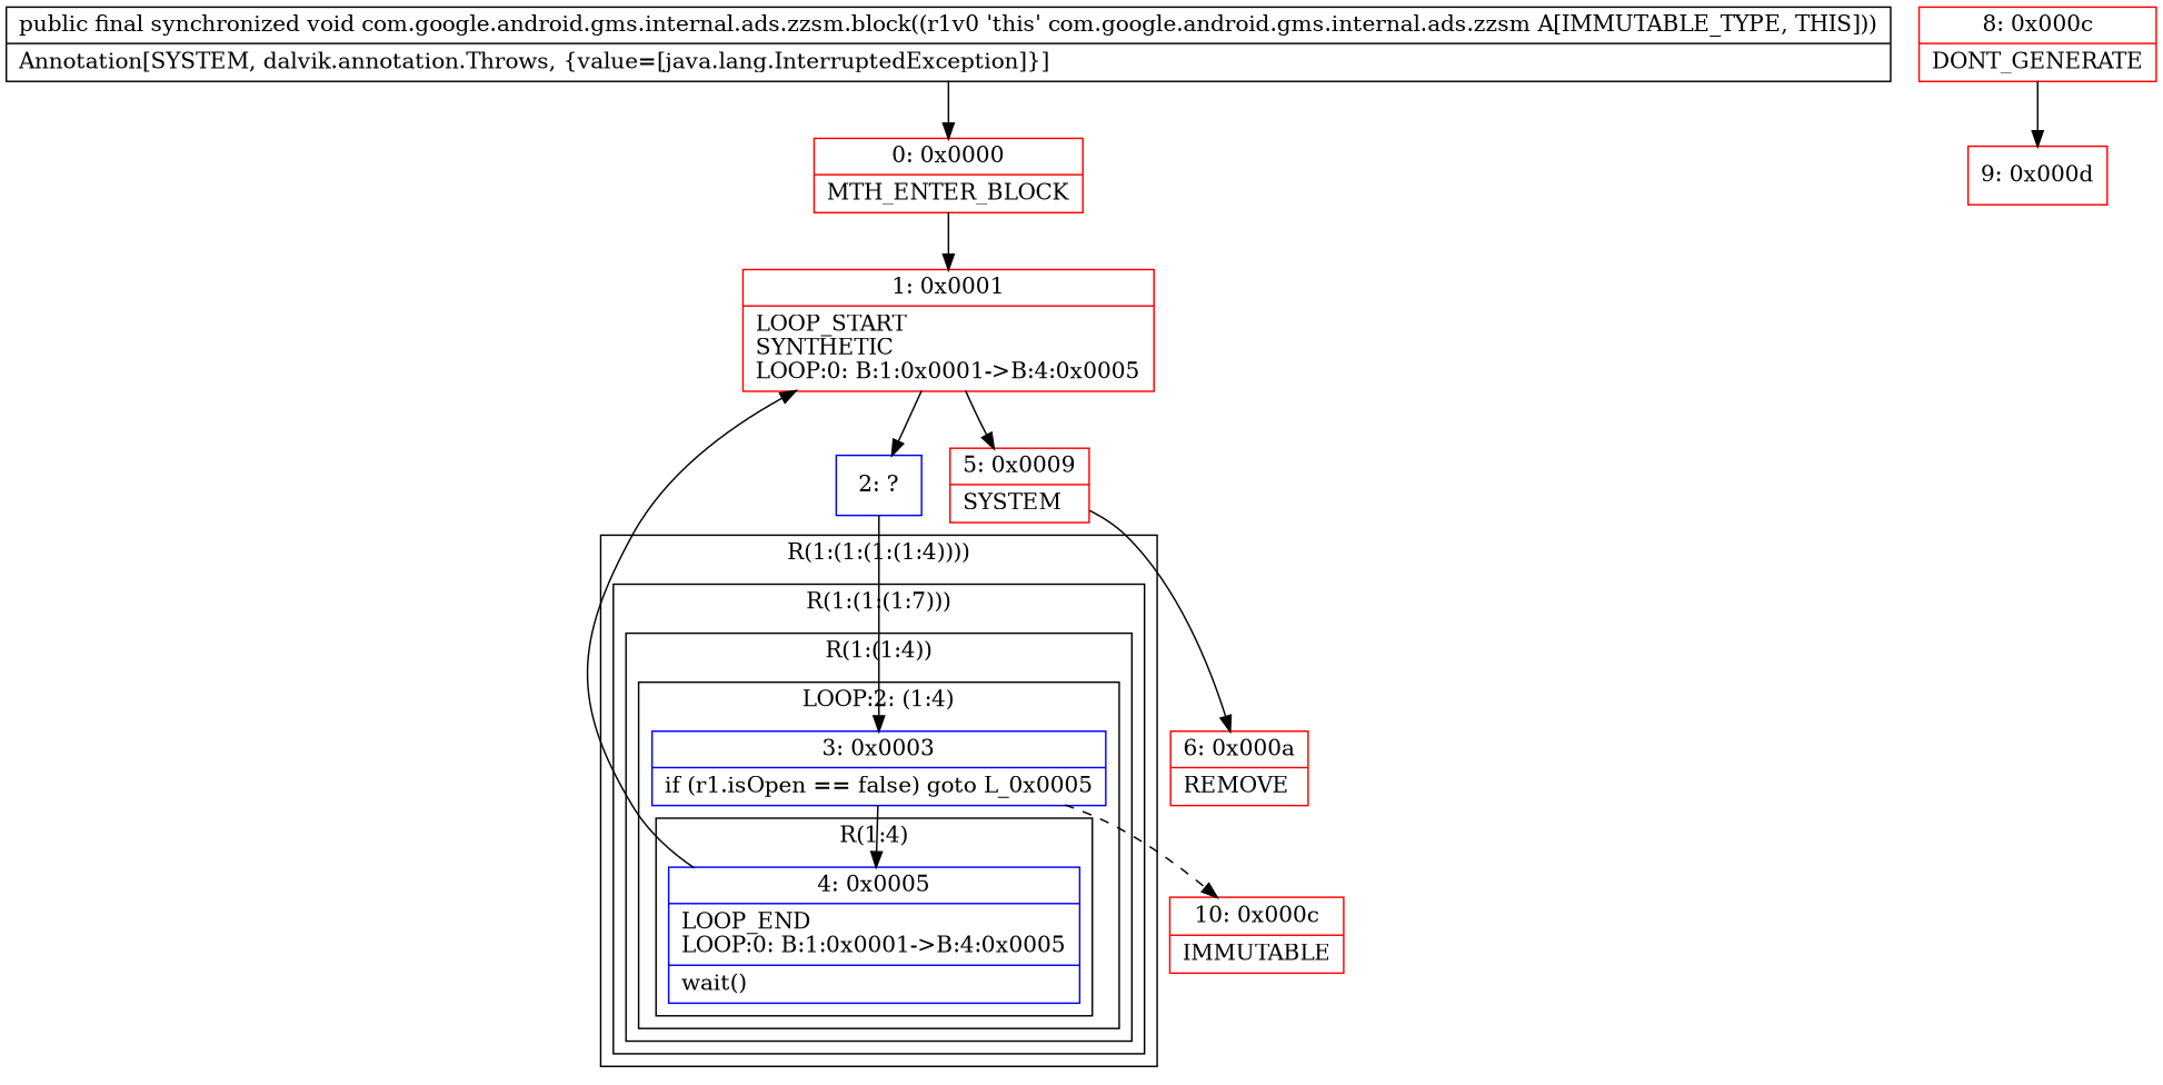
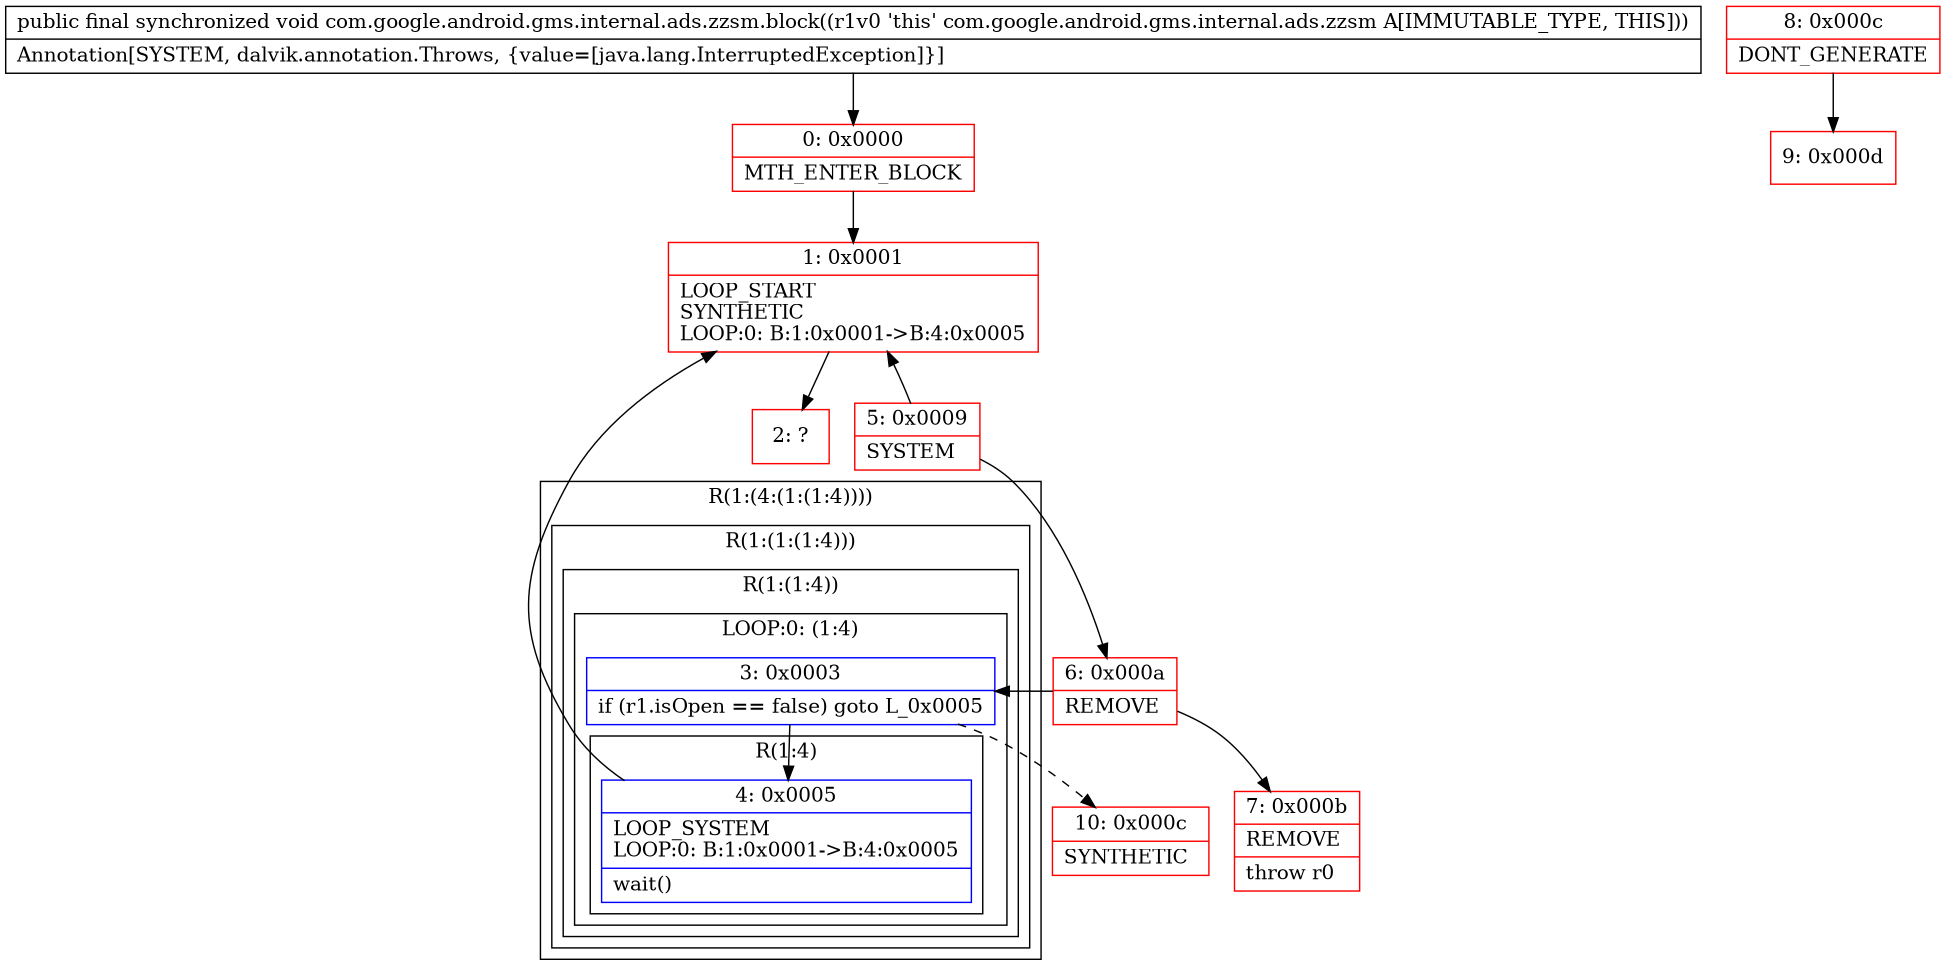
  digraph {
    node [color=red shape=record]
-   n1 [color=blue label="{4\:\ 0x0005|LOOP_END\lLOOP:0: B:1:0x0001\-\>B:4:0x0005\l|wait()\l}"]
+   n1 [color=blue label="{4\:\ 0x0005|LOOP_SYSTEM\lLOOP:0: B:1:0x0001\-\>B:4:0x0005\l|wait()\l}"]
    n2 [color=blue label="{3\:\ 0x0003|if (r1.isOpen == false) goto L_0x0005\l}"]
    n3 [label="{1\:\ 0x0001|LOOP_START\lSYNTHETIC\lLOOP:0: B:1:0x0001\-\>B:4:0x0005\l}"]
-   n4 [label="{10\:\ 0x000c|IMMUTABLE\l}"]
-   n5 [color=blue label="{2\:\ ?}"]
+   n4 [label="{10\:\ 0x000c|SYNTHETIC\l}"]
+   n5 [label="{2\:\ ?}"]
    n6 [label="{5\:\ 0x0009|SYSTEM\l}"]
    n7 [label="{0\:\ 0x0000|MTH_ENTER_BLOCK\l}"]
    n8 [label="{6\:\ 0x000a|REMOVE\l}"]
+   n9 [label="{7\:\ 0x000b|REMOVE\l|throw r0\l}"]
    n10 [label="{8\:\ 0x000c|DONT_GENERATE\l}"]
    n11 [label="{9\:\ 0x000d}"]
    n12 [label="{public final synchronized void com.google.android.gms.internal.ads.zzsm.block((r1v0 'this' com.google.android.gms.internal.ads.zzsm A[IMMUTABLE_TYPE, THIS]))  | Annotation[SYSTEM, dalvik.annotation.Throws, \{value=[java.lang.InterruptedException]\}]\l}" color=""]
    subgraph cluster_1 {
-     label="R(1:(1:(1:(1:4))))"
+     label="R(1:(4:(1:(1:4))))"
      subgraph cluster_2 {
-       label="R(1:(1:(1:7)))"
+       label="R(1:(1:(1:4)))"
        subgraph cluster_3 {
          label="R(1:(1:4))"
          subgraph cluster_4 {
-           label="LOOP:2: (1:4)"
+           label="LOOP:0: (1:4)"
            n2
            subgraph cluster_5 {
              label="R(1:4)"
              n1
            }
          }
        }
      }
    }
    n1 -> n3
    n2 -> n1
    n2 -> n4 [style=dashed]
    n3 -> n5
-   n3 -> n6
-   n5 -> n2
+   n6 -> n3
+   n8 -> n2
    n6 -> n8
    n7 -> n3
+   n8 -> n9
    n10 -> n11
    n12 -> n7
  }
